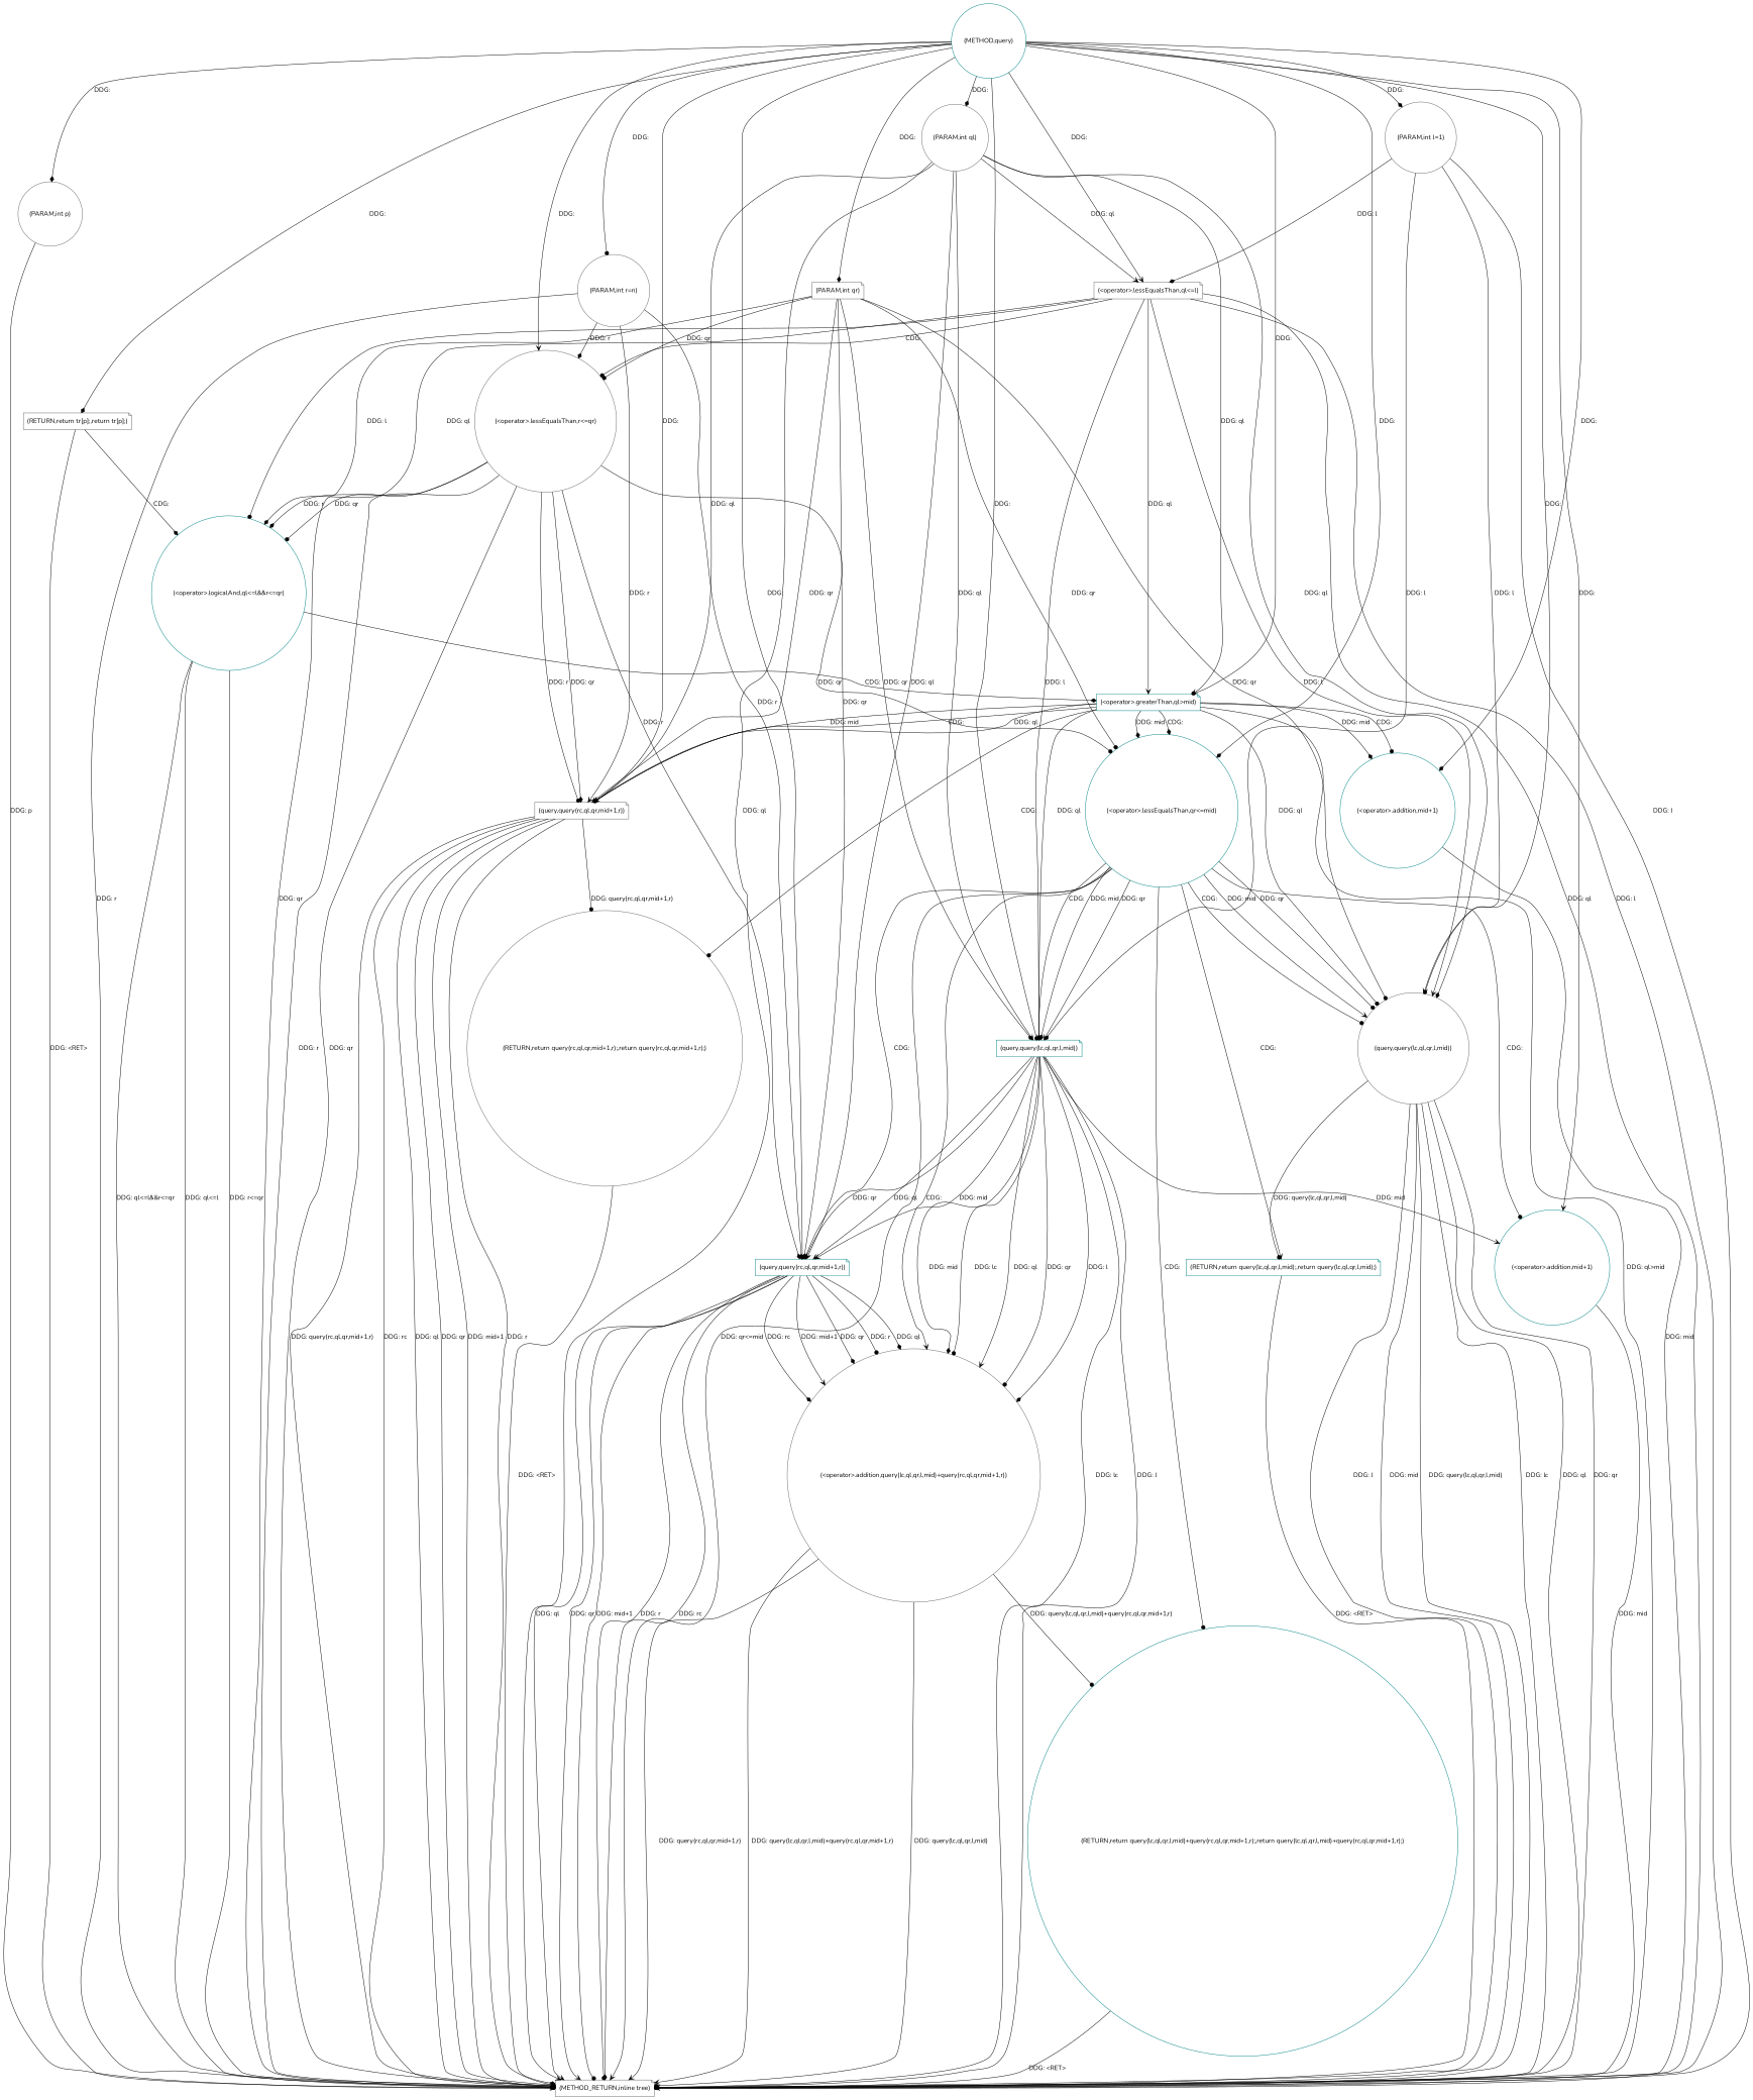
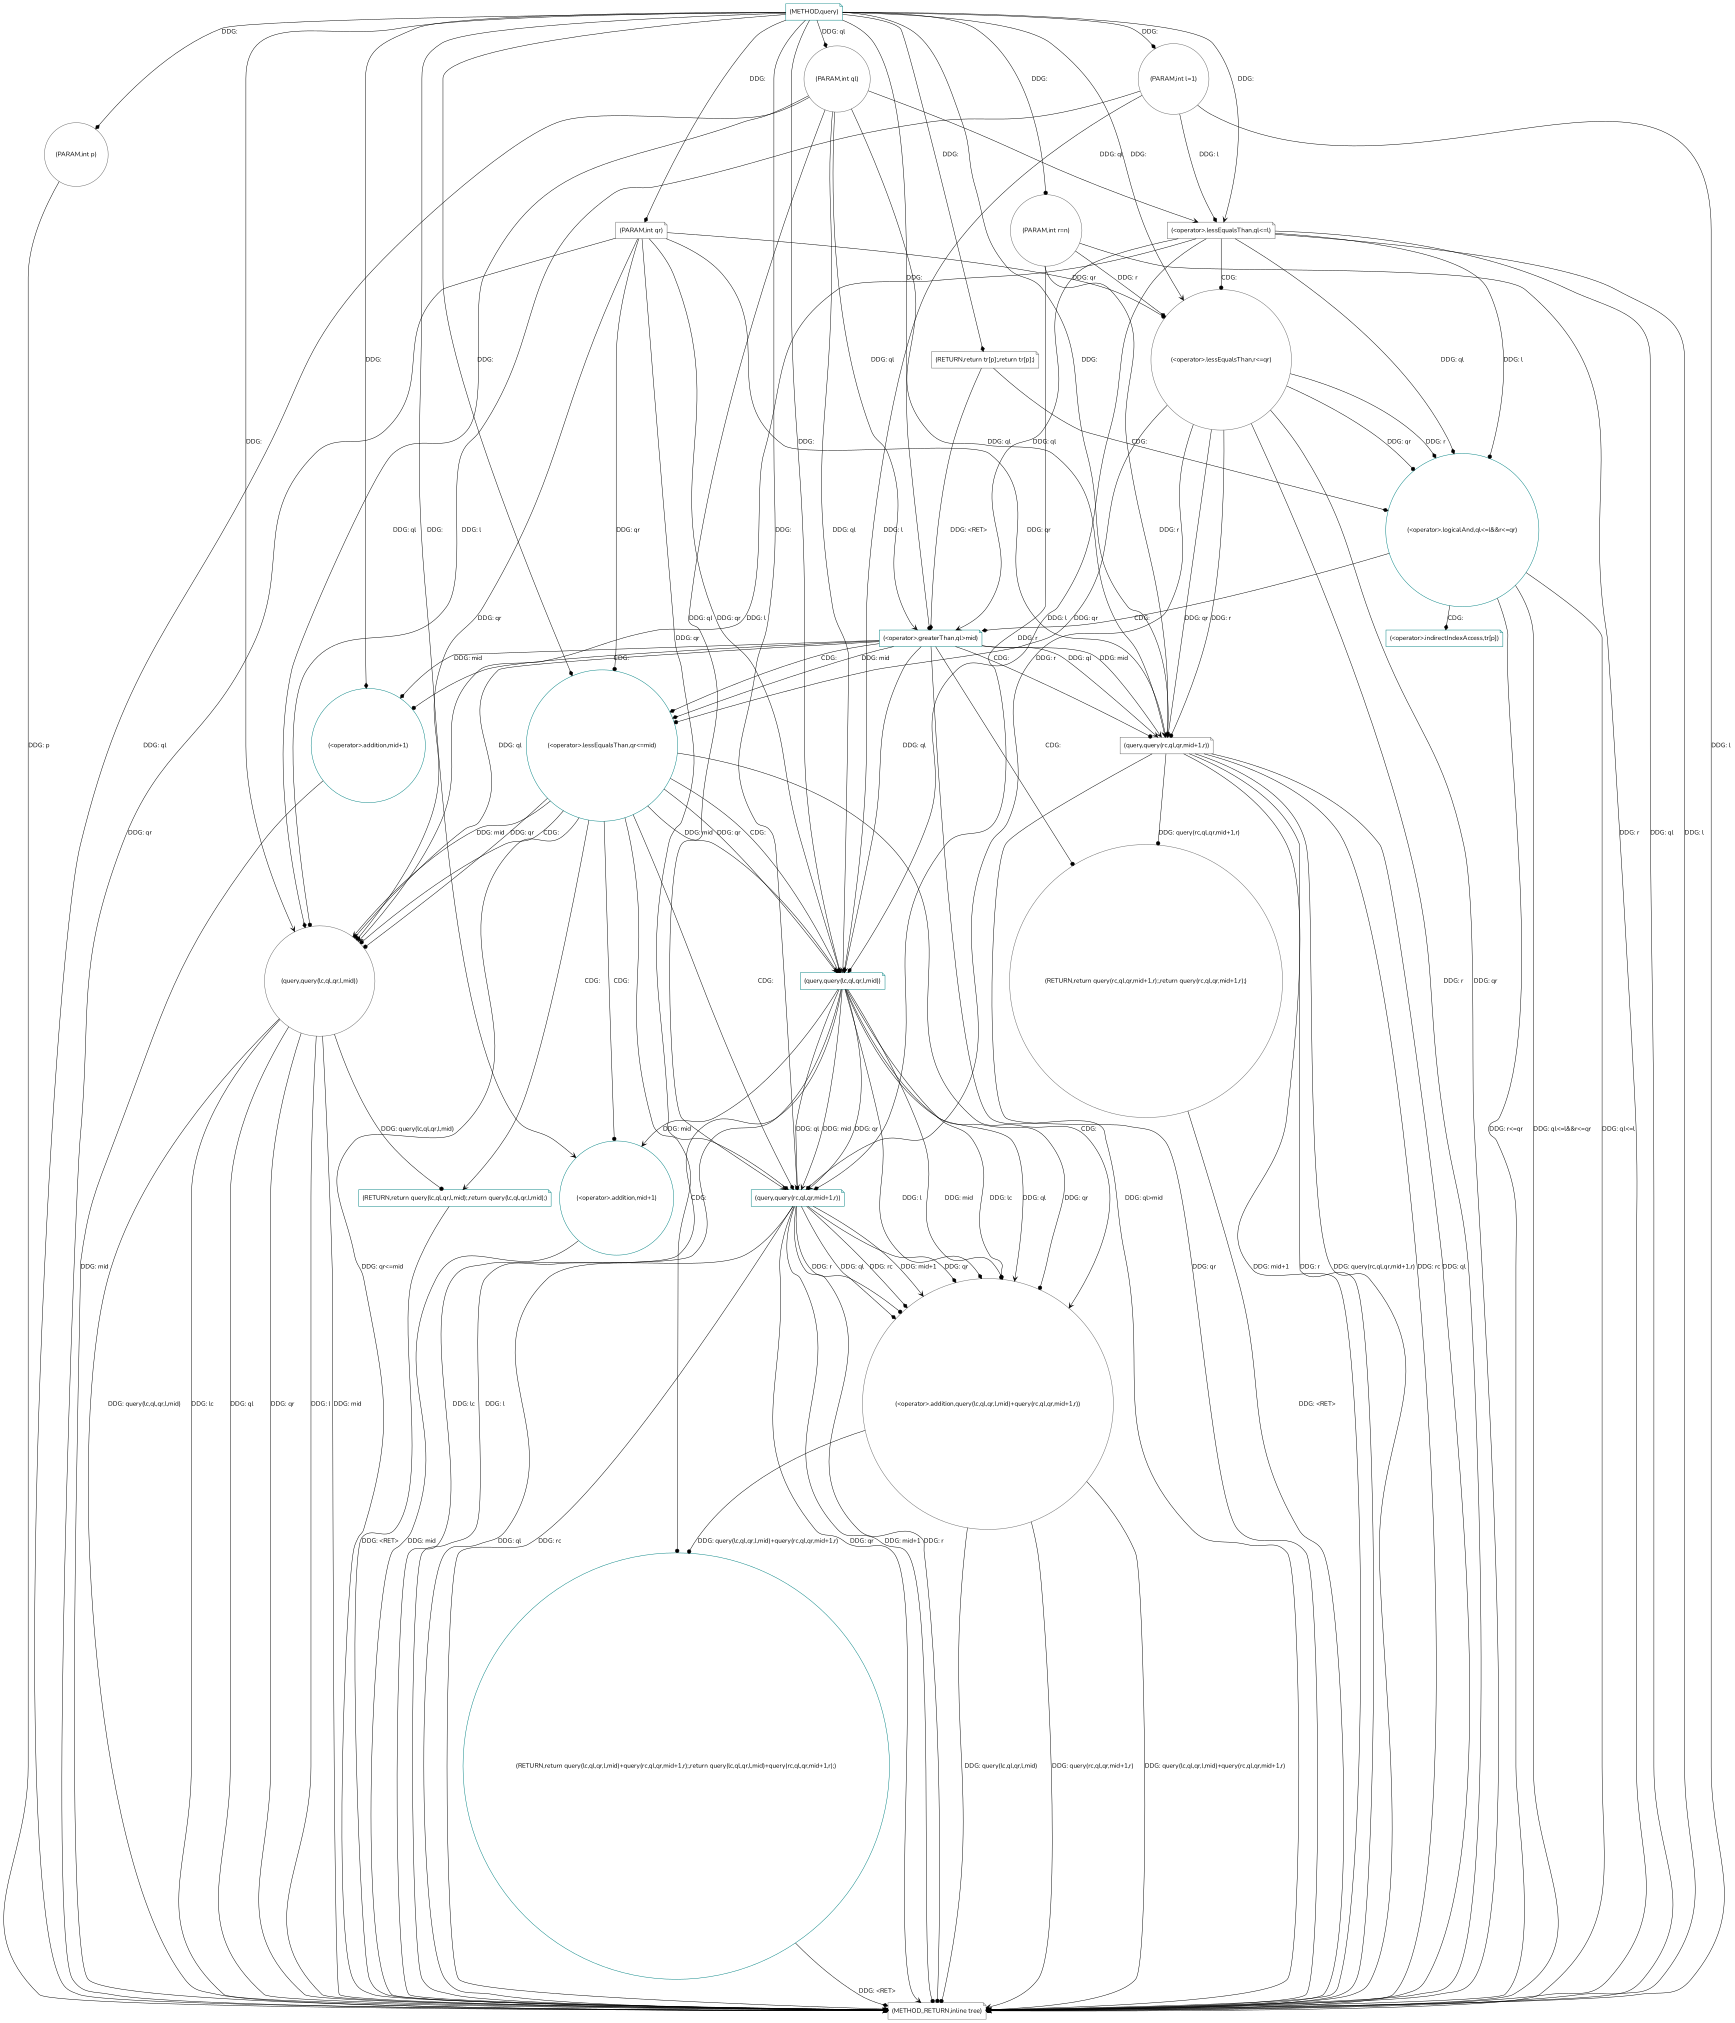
  digraph {
    fontname=Nunito
    node [color=gray40 fontname=Nunito shape=circle]
    edge [arrowhead=diamond fontname=Nunito]
-   n1 [color=teal label="(METHOD,query)"]
+   n1 [color=teal label="(METHOD,query)" shape=note]
    n2 [label="(PARAM,int p)"]
    n3 [label="(PARAM,int ql)"]
    n4 [label="(PARAM,int qr)" shape=note]
    n5 [label="(PARAM,int l=1)"]
    n6 [label="(PARAM,int r=n)"]
    n7 [label="(RETURN,return tr[p];,return tr[p];)" shape=note]
    n8 [color=teal label="(<operator>.greaterThan,ql>mid)" shape=note]
    n9 [color=teal label="(<operator>.lessEqualsThan,qr<=mid)"]
    n10 [label="(query,query(rc,ql,qr,mid+1,r))" shape=note]
    n11 [label="(query,query(lc,ql,qr,l,mid))"]
    n12 [label="(<operator>.lessEqualsThan,ql<=l)" shape=note]
    n13 [label="(<operator>.lessEqualsThan,r<=qr)"]
    n14 [color=teal label="(query,query(lc,ql,qr,l,mid))" shape=note]
    n15 [color=teal label="(query,query(rc,ql,qr,mid+1,r))" shape=note]
    n16 [color=teal label="(<operator>.addition,mid+1)"]
    n17 [color=teal label="(<operator>.addition,mid+1)"]
    n18 [label="(METHOD_RETURN,inline tree)" shape=note]
    n19 [color=teal label="(<operator>.logicalAnd,ql<=l&&r<=qr)"]
    n20 [label="(RETURN,return query(rc,ql,qr,mid+1,r);,return query(rc,ql,qr,mid+1,r);)"]
    n21 [color=teal label="(RETURN,return query(lc,ql,qr,l,mid)+query(rc,ql,qr,mid+1,r);,return query(lc,ql,qr,l,mid)+query(rc,ql,qr,mid+1,r);)"]
    n22 [color=teal label="(RETURN,return query(lc,ql,qr,l,mid);,return query(lc,ql,qr,l,mid);)" shape=note]
    n23 [label="(<operator>.addition,query(lc,ql,qr,l,mid)+query(rc,ql,qr,mid+1,r))"]
+   n24 [color=teal label="(<operator>.indirectIndexAccess,tr[p])" shape=note]
    n1 -> n2 [label="DDG: "]
-   n1 -> n3 [label="DDG: "]
+   n1 -> n3 [label="DDG: ql"]
    n1 -> n4 [label="DDG: "]
    n1 -> n5 [label="DDG: "]
    n1 -> n6 [arrowhead=dot label="DDG: "]
    n1 -> n7 [label="DDG: "]
    n1 -> n8 [arrowhead=dot label="DDG: "]
    n1 -> n9 [label="DDG: "]
    n1 -> n10 [label="DDG: "]
    n1 -> n11 [arrowhead=vee label="DDG: "]
    n1 -> n12 [arrowhead=vee label="DDG: "]
    n1 -> n13 [arrowhead=vee label="DDG: "]
    n1 -> n14 [arrowhead=dot label="DDG: "]
    n1 -> n15 [arrowhead=dot label="DDG: "]
    n1 -> n16 [label="DDG: "]
    n1 -> n17 [arrowhead=vee label="DDG: "]
    n2 -> n18 [arrowhead=vee label="DDG: p"]
    n3 -> n8 [arrowhead=vee label="DDG: ql"]
    n3 -> n10 [arrowhead=vee label="DDG: ql"]
    n3 -> n11 [label="DDG: ql"]
    n3 -> n12 [arrowhead=vee label="DDG: ql"]
    n3 -> n14 [arrowhead=vee label="DDG: ql"]
    n3 -> n15 [arrowhead=vee label="DDG: ql"]
    n3 -> n18 [arrowhead=vee label="DDG: ql"]
    n4 -> n9 [arrowhead=dot label="DDG: qr"]
    n4 -> n10 [arrowhead=vee label="DDG: qr"]
    n4 -> n11 [arrowhead=dot label="DDG: qr"]
    n4 -> n13 [arrowhead=dot label="DDG: qr"]
    n4 -> n14 [label="DDG: qr"]
    n4 -> n15 [label="DDG: qr"]
    n4 -> n18 [arrowhead=dot label="DDG: qr"]
    n5 -> n11 [arrowhead=dot label="DDG: l"]
    n5 -> n12 [label="DDG: l"]
    n5 -> n14 [label="DDG: l"]
    n5 -> n18 [arrowhead=vee label="DDG: l"]
    n6 -> n10 [arrowhead=vee label="DDG: r"]
    n6 -> n13 [label="DDG: r"]
    n6 -> n15 [label="DDG: r"]
    n6 -> n18 [label="DDG: r"]
-   n7 -> n18 [label="DDG: <RET>"]
+   n7 -> n8 [label="DDG: <RET>"]
    n7 -> n19 [label="CDG: "]
    n8 -> n9 [label="DDG: mid"]
    n8 -> n9 [label="CDG: "]
    n8 -> n10 [arrowhead=vee label="DDG: ql"]
    n8 -> n10 [arrowhead=vee label="DDG: mid"]
    n8 -> n10 [arrowhead=dot label="CDG: "]
    n8 -> n11 [arrowhead=dot label="DDG: ql"]
    n8 -> n14 [arrowhead=vee label="DDG: ql"]
    n8 -> n16 [label="DDG: mid"]
    n8 -> n16 [arrowhead=dot label="CDG: "]
    n8 -> n18 [arrowhead=dot label="DDG: ql>mid"]
    n8 -> n20 [arrowhead=dot label="CDG: "]
    n9 -> n11 [arrowhead=vee label="DDG: mid"]
    n9 -> n11 [arrowhead=dot label="DDG: qr"]
    n9 -> n11 [arrowhead=dot label="CDG: "]
    n9 -> n14 [label="DDG: mid"]
    n9 -> n14 [arrowhead=vee label="DDG: qr"]
    n9 -> n14 [arrowhead=dot label="CDG: "]
    n9 -> n15 [label="CDG: "]
    n9 -> n17 [arrowhead=dot label="CDG: "]
    n9 -> n18 [arrowhead=vee label="DDG: qr<=mid"]
    n9 -> n21 [arrowhead=dot label="CDG: "]
    n9 -> n22 [arrowhead=vee label="CDG: "]
    n9 -> n23 [arrowhead=vee label="CDG: "]
    n10 -> n18 [arrowhead=vee label="DDG: rc"]
    n10 -> n18 [arrowhead=dot label="DDG: ql"]
    n10 -> n18 [arrowhead=vee label="DDG: qr"]
    n10 -> n18 [arrowhead=dot label="DDG: mid+1"]
    n10 -> n18 [arrowhead=dot label="DDG: r"]
    n10 -> n18 [arrowhead=dot label="DDG: query(rc,ql,qr,mid+1,r)"]
    n10 -> n20 [arrowhead=dot label="DDG: query(rc,ql,qr,mid+1,r)"]
    n11 -> n18 [label="DDG: lc"]
    n11 -> n18 [arrowhead=dot label="DDG: ql"]
    n11 -> n18 [label="DDG: qr"]
    n11 -> n18 [arrowhead=dot label="DDG: l"]
    n11 -> n18 [arrowhead=dot label="DDG: mid"]
    n11 -> n18 [arrowhead=vee label="DDG: query(lc,ql,qr,l,mid)"]
    n11 -> n22 [arrowhead=dot label="DDG: query(lc,ql,qr,l,mid)"]
    n12 -> n8 [arrowhead=vee label="DDG: ql"]
    n12 -> n11 [arrowhead=vee label="DDG: l"]
    n12 -> n13 [arrowhead=dot label="CDG: "]
    n12 -> n14 [label="DDG: l"]
    n12 -> n18 [arrowhead=vee label="DDG: ql"]
    n12 -> n18 [label="DDG: l"]
    n12 -> n19 [arrowhead=dot label="DDG: l"]
    n12 -> n19 [label="DDG: ql"]
    n13 -> n9 [arrowhead=dot label="DDG: qr"]
    n13 -> n10 [label="DDG: qr"]
    n13 -> n10 [arrowhead=dot label="DDG: r"]
    n13 -> n15 [label="DDG: r"]
    n13 -> n18 [arrowhead=dot label="DDG: r"]
    n13 -> n18 [arrowhead=dot label="DDG: qr"]
    n13 -> n19 [label="DDG: r"]
    n13 -> n19 [arrowhead=dot label="DDG: qr"]
    n14 -> n15 [arrowhead=vee label="DDG: mid"]
    n14 -> n15 [arrowhead=vee label="DDG: qr"]
    n14 -> n15 [arrowhead=vee label="DDG: ql"]
    n14 -> n17 [arrowhead=vee label="DDG: mid"]
    n14 -> n18 [label="DDG: lc"]
    n14 -> n18 [arrowhead=dot label="DDG: l"]
    n14 -> n23 [label="DDG: mid"]
    n14 -> n23 [arrowhead=dot label="DDG: lc"]
    n14 -> n23 [arrowhead=vee label="DDG: ql"]
    n14 -> n23 [arrowhead=dot label="DDG: qr"]
    n14 -> n23 [label="DDG: l"]
    n15 -> n18 [label="DDG: rc"]
    n15 -> n18 [arrowhead=vee label="DDG: ql"]
    n15 -> n18 [arrowhead=vee label="DDG: qr"]
    n15 -> n18 [arrowhead=dot label="DDG: mid+1"]
    n15 -> n18 [arrowhead=dot label="DDG: r"]
    n15 -> n23 [label="DDG: rc"]
    n15 -> n23 [arrowhead=vee label="DDG: mid+1"]
    n15 -> n23 [label="DDG: qr"]
    n15 -> n23 [arrowhead=dot label="DDG: r"]
    n15 -> n23 [label="DDG: ql"]
    n16 -> n18 [label="DDG: mid"]
    n17 -> n18 [arrowhead=dot label="DDG: mid"]
    n19 -> n8 [label="CDG: "]
    n19 -> n18 [label="DDG: ql<=l"]
    n19 -> n18 [arrowhead=vee label="DDG: r<=qr"]
    n19 -> n18 [arrowhead=dot label="DDG: ql<=l&&r<=qr"]
+   n19 -> n24 [label="CDG: "]
    n20 -> n18 [label="DDG: <RET>"]
    n21 -> n18 [label="DDG: <RET>"]
    n22 -> n18 [label="DDG: <RET>"]
    n23 -> n18 [arrowhead=dot label="DDG: query(lc,ql,qr,l,mid)"]
    n23 -> n18 [arrowhead=vee label="DDG: query(rc,ql,qr,mid+1,r)"]
    n23 -> n18 [arrowhead=vee label="DDG: query(lc,ql,qr,l,mid)+query(rc,ql,qr,mid+1,r)"]
    n23 -> n21 [arrowhead=dot label="DDG: query(lc,ql,qr,l,mid)+query(rc,ql,qr,mid+1,r)"]
  }
